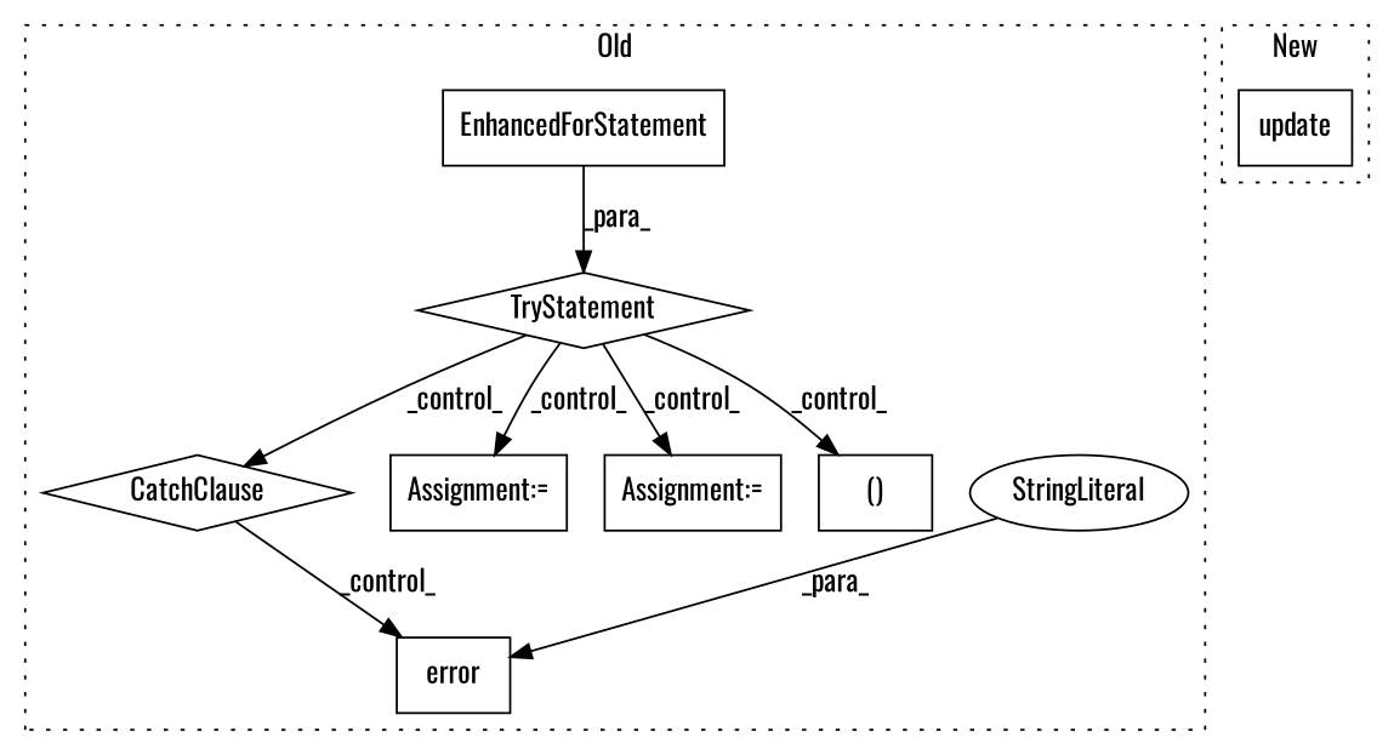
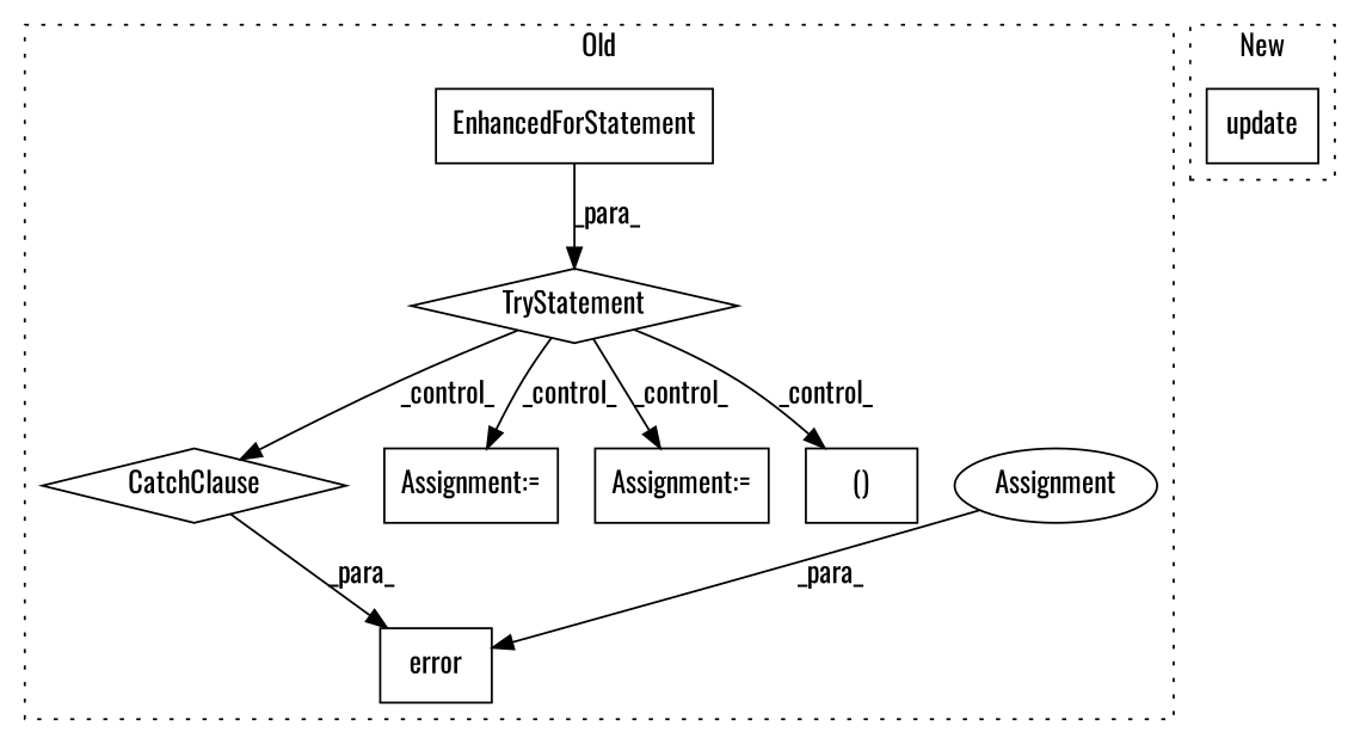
  digraph {
    fontname=Oswald
    node [a=32 fontname=Oswald l=1 shape=box]
    edge [fontname=Oswald]
    n1 [l="6,1" label=error s="1797,1866"]
-   n2 [a=45 l=53 label=StringLiteral s=1803 shape=ellipse]
+   n2 [a=45 l=53 label=Assignment s=1803 shape=ellipse]
    n3 [a=12 l="13,2" label=CatchClause s="1742,1770" shape=diamond]
    n4 [a=54 l=4 label=TryStatement s=1368 shape=diamond]
    n5 [a=7 label="Assignment:=" s=1515]
    n6 [a=7 label="Assignment:=" s=1387]
    n7 [a=106 l=25 label="()" s=1615]
    n8 [a=70 l="53,2" label=EnhancedForStatement s="1189,1280"]
    n9 [l="7,1" label=update s="1231,1243"]
    subgraph cluster_1 {
      label=Old
      style=dotted
      n1
      n2
      n3
      n4
      n5
      n6
      n7
      n8
    }
    subgraph cluster_2 {
      label=New
      style=dotted
      n9
    }
    n2 -> n1 [label=_para_]
-   n3 -> n1 [label=_control_]
+   n3 -> n1 [label=_para_]
    n4 -> n3 [label=_control_]
    n4 -> n5 [label=_control_]
    n4 -> n6 [label=_control_]
    n4 -> n7 [label=_control_]
    n8 -> n4 [label=_para_]
  }
